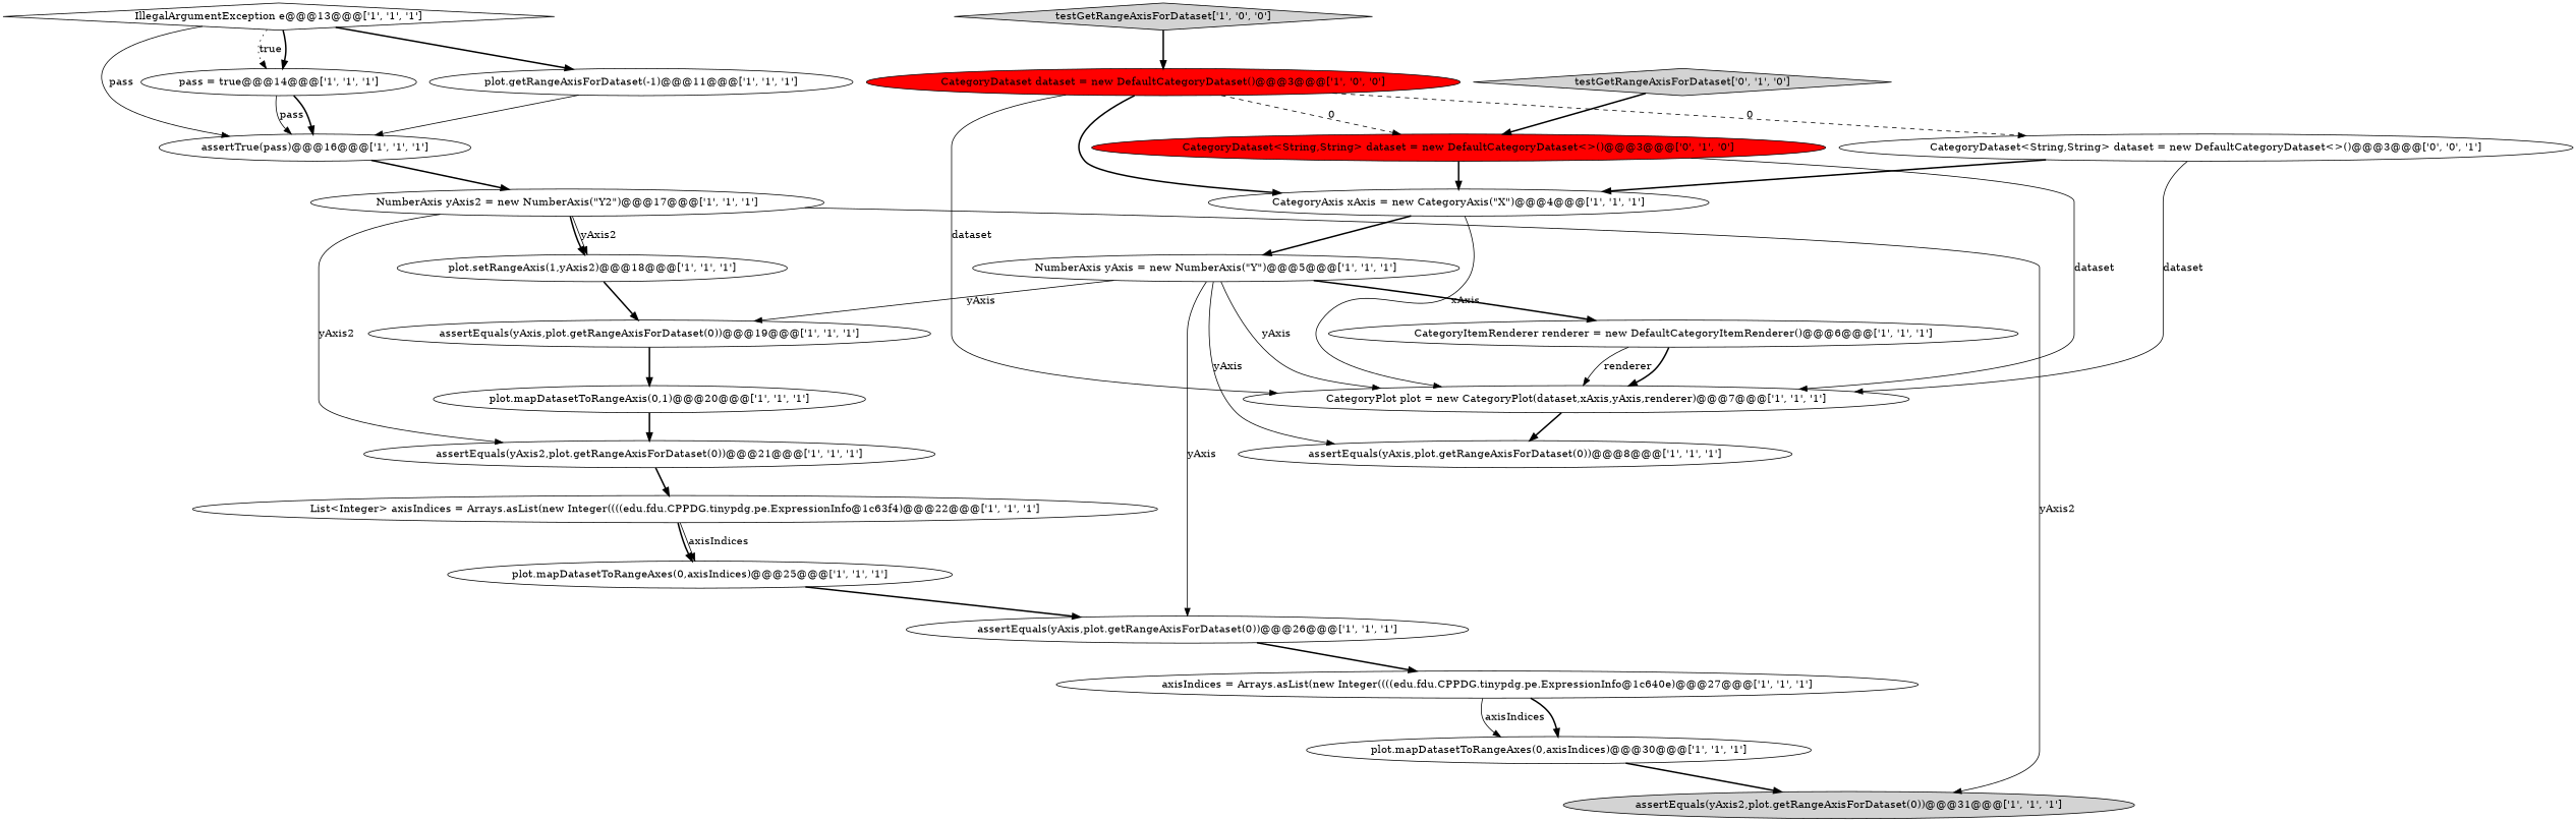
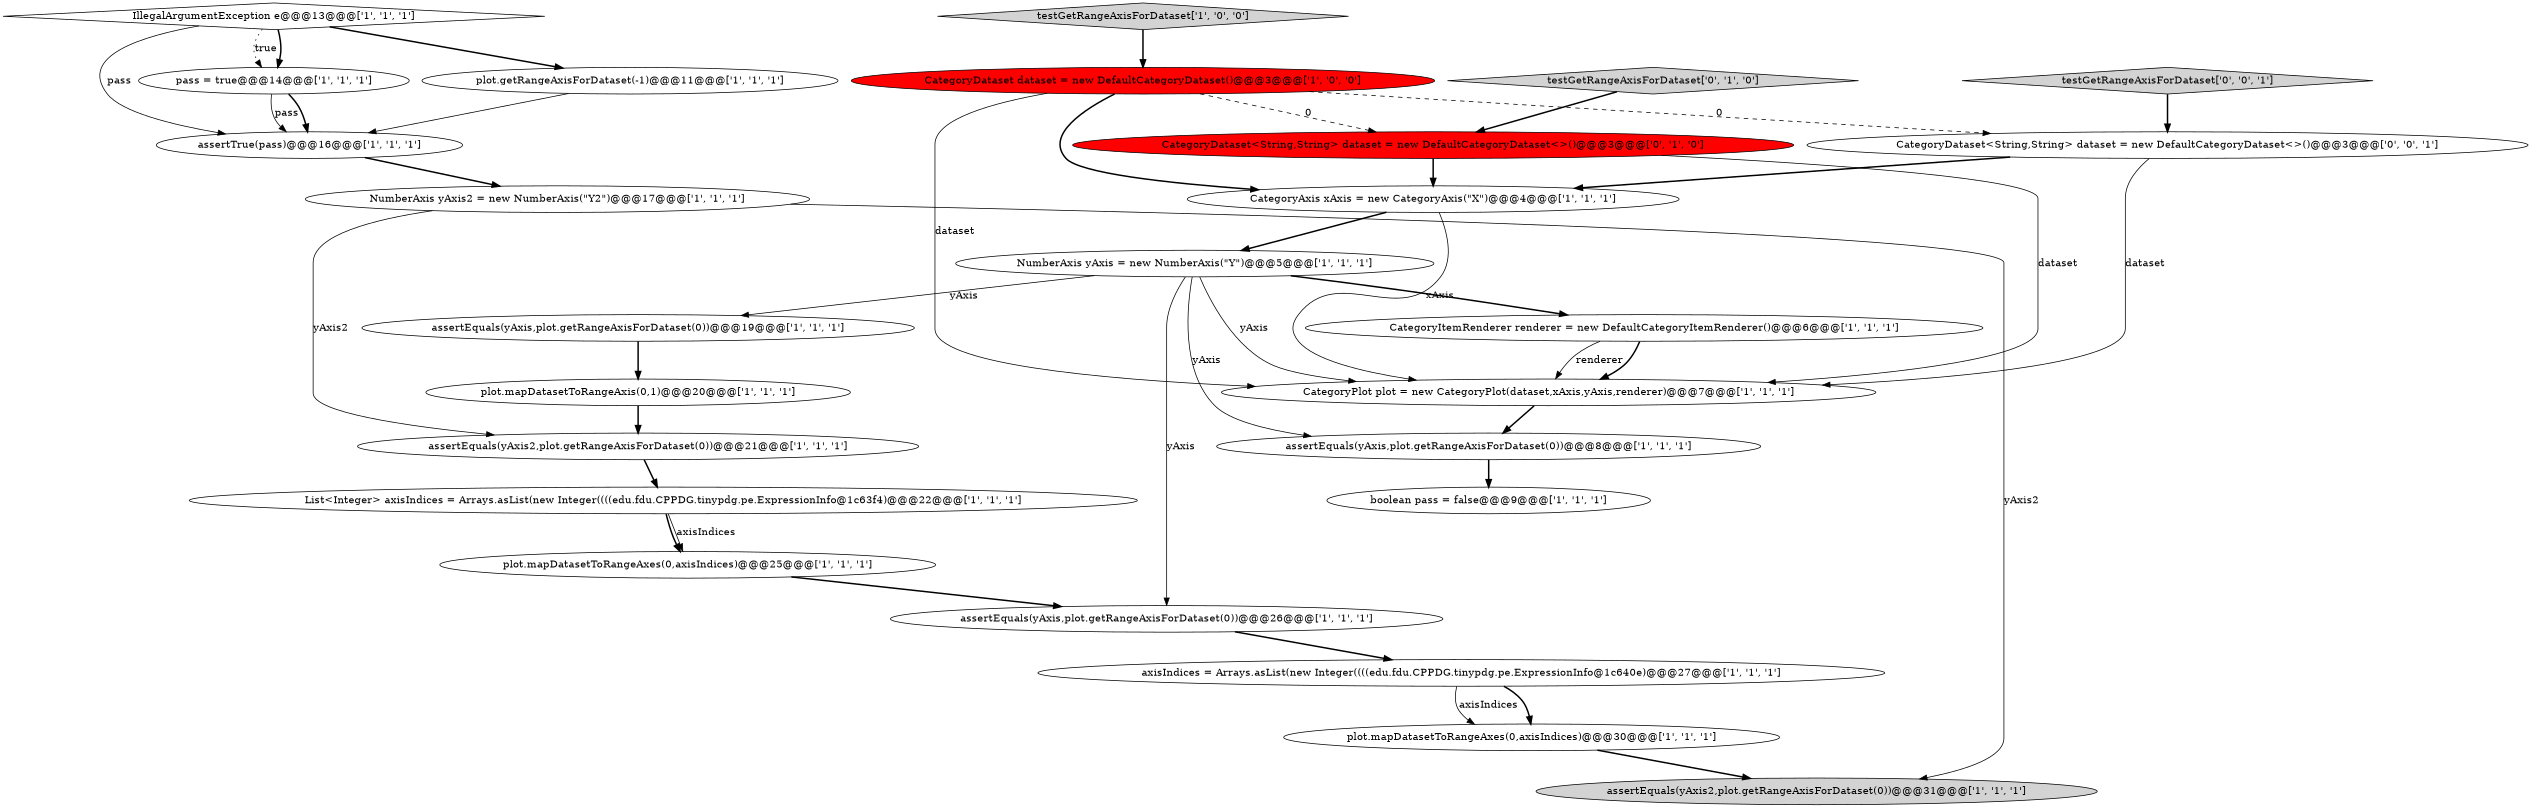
  digraph {
    node [fillcolor=white shape=ellipse style=filled]
    edge [style=bold]
    n1 [label="assertTrue(pass)@@@16@@@['1', '1', '1']"]
    n2 [label="NumberAxis yAxis2 = new NumberAxis(\"Y2\")@@@17@@@['1', '1', '1']"]
-   n3 [label="plot.setRangeAxis(1,yAxis2)@@@18@@@['1', '1', '1']"]
    n4 [fillcolor=lightgray label="assertEquals(yAxis2,plot.getRangeAxisForDataset(0))@@@31@@@['1', '1', '1']"]
    n5 [label="assertEquals(yAxis2,plot.getRangeAxisForDataset(0))@@@21@@@['1', '1', '1']"]
    n6 [label="assertEquals(yAxis,plot.getRangeAxisForDataset(0))@@@8@@@['1', '1', '1']"]
+   n7 [label="boolean pass = false@@@9@@@['1', '1', '1']"]
    n8 [label="IllegalArgumentException e@@@13@@@['1', '1', '1']" shape=diamond]
    n9 [label="pass = true@@@14@@@['1', '1', '1']"]
    n10 [label="plot.getRangeAxisForDataset(-1)@@@11@@@['1', '1', '1']"]
+   n11 [fillcolor=lightgray label="testGetRangeAxisForDataset['0', '0', '1']" shape=diamond]
    n12 [label="CategoryDataset<String,String> dataset = new DefaultCategoryDataset<>()@@@3@@@['0', '0', '1']"]
    n13 [label="CategoryAxis xAxis = new CategoryAxis(\"X\")@@@4@@@['1', '1', '1']"]
    n14 [label="CategoryPlot plot = new CategoryPlot(dataset,xAxis,yAxis,renderer)@@@7@@@['1', '1', '1']"]
    n15 [fillcolor=lightgray label="testGetRangeAxisForDataset['1', '0', '0']" shape=diamond]
    n16 [fillcolor=red label="CategoryDataset dataset = new DefaultCategoryDataset()@@@3@@@['1', '0', '0']"]
    n17 [fillcolor=red label="CategoryDataset<String,String> dataset = new DefaultCategoryDataset<>()@@@3@@@['0', '1', '0']"]
    n18 [label="assertEquals(yAxis,plot.getRangeAxisForDataset(0))@@@19@@@['1', '1', '1']"]
    n19 [label="plot.mapDatasetToRangeAxis(0,1)@@@20@@@['1', '1', '1']"]
    n20 [label="plot.mapDatasetToRangeAxes(0,axisIndices)@@@30@@@['1', '1', '1']"]
    n21 [label="List<Integer> axisIndices = Arrays.asList(new Integer((((edu.fdu.CPPDG.tinypdg.pe.ExpressionInfo@1c63f4)@@@22@@@['1', '1', '1']"]
    n22 [label="plot.mapDatasetToRangeAxes(0,axisIndices)@@@25@@@['1', '1', '1']"]
    n23 [label="assertEquals(yAxis,plot.getRangeAxisForDataset(0))@@@26@@@['1', '1', '1']"]
    n24 [label="axisIndices = Arrays.asList(new Integer((((edu.fdu.CPPDG.tinypdg.pe.ExpressionInfo@1c640e)@@@27@@@['1', '1', '1']"]
    n25 [fillcolor=lightgray label="testGetRangeAxisForDataset['0', '1', '0']" shape=diamond]
    n26 [label="NumberAxis yAxis = new NumberAxis(\"Y\")@@@5@@@['1', '1', '1']"]
    n27 [label="CategoryItemRenderer renderer = new DefaultCategoryItemRenderer()@@@6@@@['1', '1', '1']"]
    n1 -> n2
-   n2 -> n3 [label=yAxis2 style=solid]
-   n2 -> n3
    n2 -> n4 [label=yAxis2 style=solid]
    n2 -> n5 [label=yAxis2 style=solid]
-   n3 -> n18
    n5 -> n21
+   n6 -> n7
    n8 -> n1 [label=pass style=solid]
    n8 -> n9
    n8 -> n9 [label=true style=dotted]
    n8 -> n10
    n9 -> n1 [label=pass style=solid]
    n9 -> n1
    n10 -> n1 [style=solid]
+   n11 -> n12
    n12 -> n13
    n12 -> n14 [label=dataset style=solid]
    n13 -> n14 [label=xAxis style=solid]
    n13 -> n26
    n14 -> n6
    n15 -> n16
    n16 -> n12 [label=0 style=dashed]
    n16 -> n13
    n16 -> n14 [label=dataset style=solid]
    n16 -> n17 [label=0 style=dashed]
    n17 -> n13
    n17 -> n14 [label=dataset style=solid]
    n18 -> n19
    n19 -> n5
    n20 -> n4
    n21 -> n22
    n21 -> n22 [label=axisIndices style=solid]
    n22 -> n23
    n23 -> n24
    n24 -> n20
    n24 -> n20 [label=axisIndices style=solid]
    n25 -> n17
    n26 -> n6 [label=yAxis style=solid]
    n26 -> n14 [label=yAxis style=solid]
    n26 -> n18 [label=yAxis style=solid]
    n26 -> n23 [label=yAxis style=solid]
    n26 -> n27
    n27 -> n14 [label=renderer style=solid]
    n27 -> n14
  }
